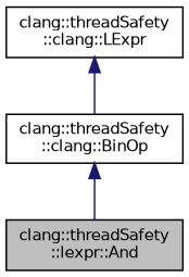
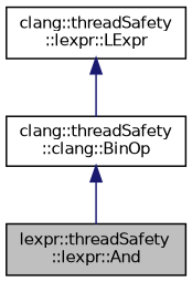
  digraph {
    node [color=black fontname=Helvetica fontsize=10 shape=record]
    edge [color=midnightblue dir=back fontname=Helvetica fontsize=10 labelfontname=Helvetica labelfontsize=10 style=solid]
-   n1 [fillcolor=grey75 fontcolor=black height=0.2 label="clang::threadSafety\l::lexpr::And" style=filled width=0.4]
+   n1 [fillcolor=grey75 fontcolor=black height=0.2 label="lexpr::threadSafety\l::lexpr::And" style=filled width=0.4]
    n2 [height=0.2 label="clang::threadSafety\l::clang::BinOp" width=0.4]
-   n3 [height=0.2 label="clang::threadSafety\l::clang::LExpr" width=0.4]
+   n3 [height=0.2 label="clang::threadSafety\l::lexpr::LExpr" width=0.4]
    n2 -> n1
    n3 -> n2
  }
